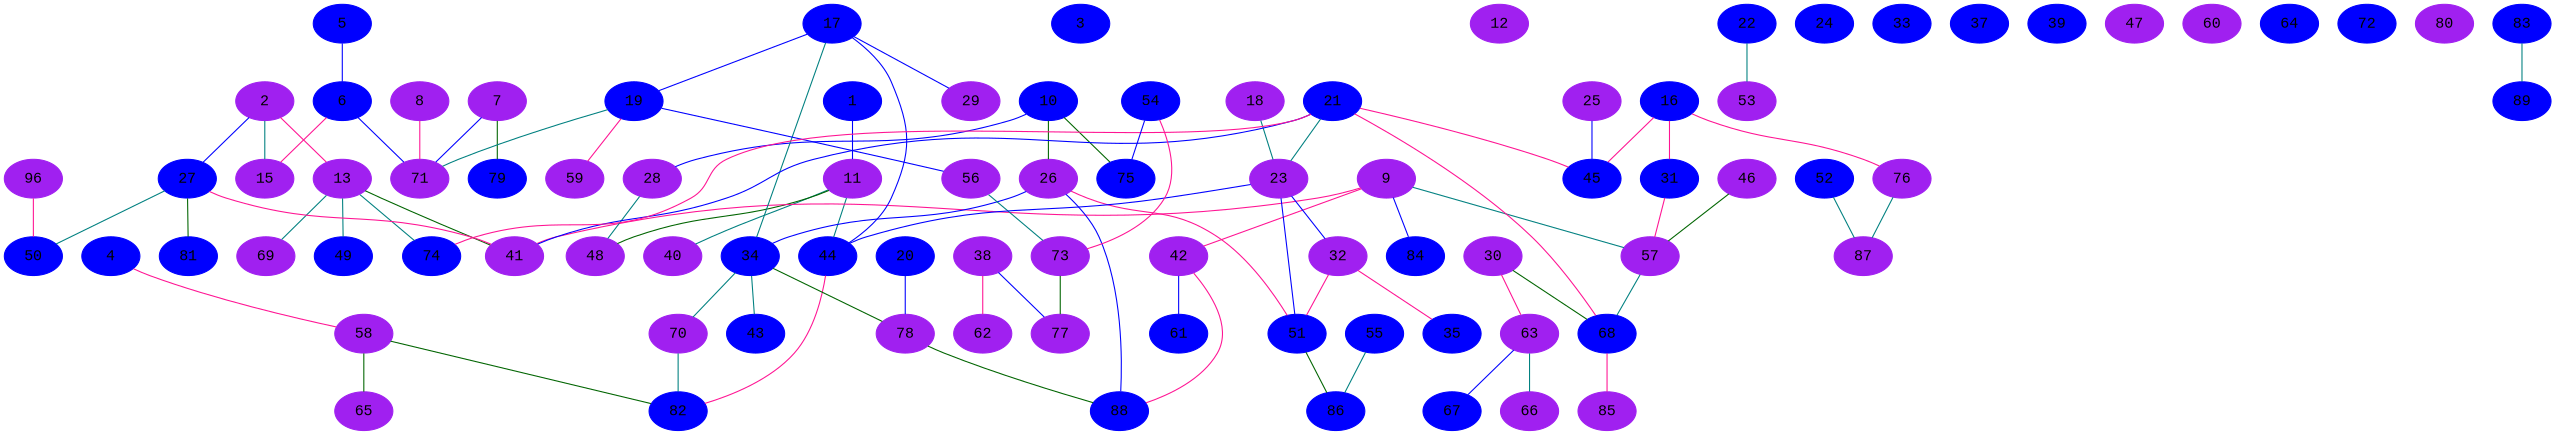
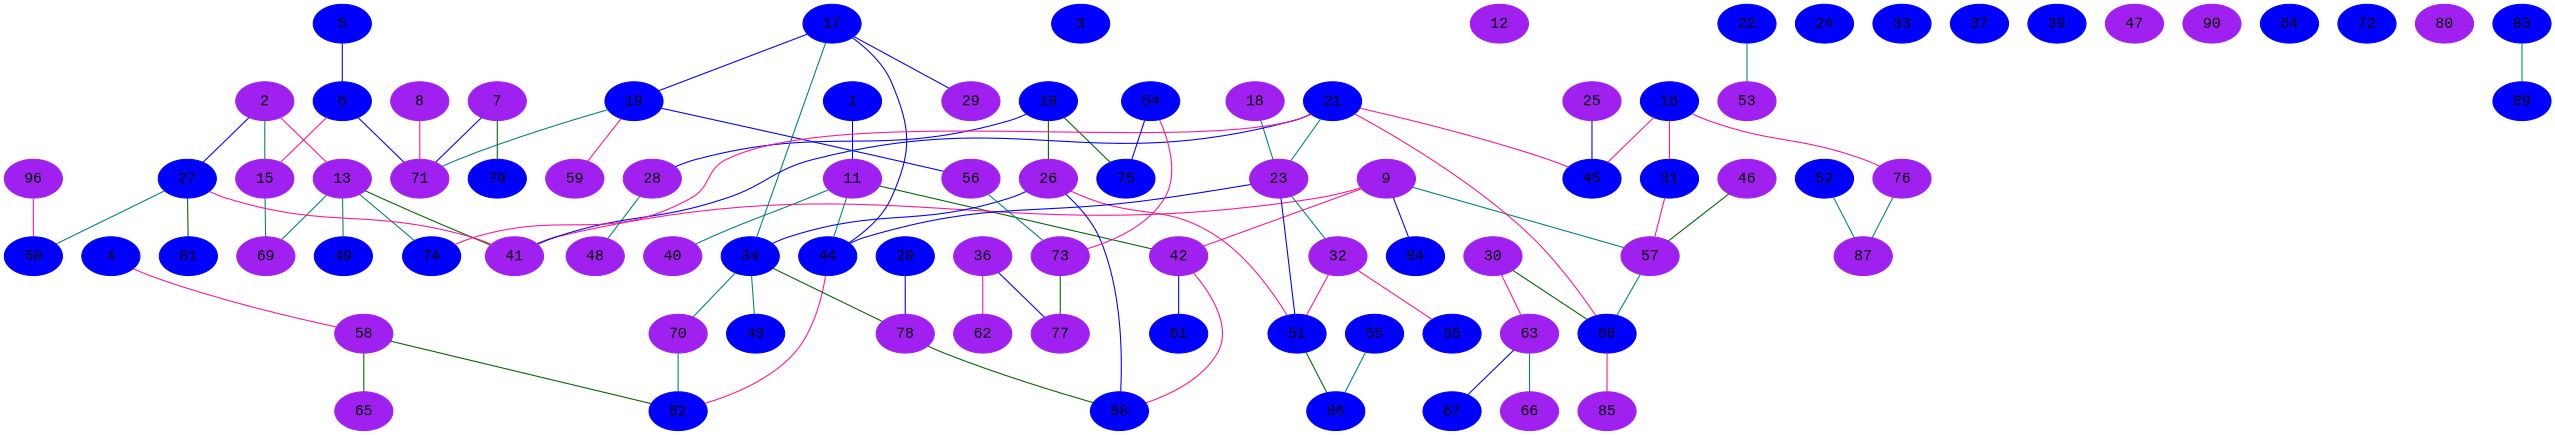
  graph {
    fontname="Liberation Mono"
    node [color=blue fontname="Liberation Mono" style=filled]
    edge [color=teal fontname="Liberation Mono"]
    1
    11 [color=purple]
    40 [color=purple]
    44
    48 [color=purple]
    2 [color=purple]
    13 [color=purple]
    15 [color=purple]
    27
    41 [color=purple]
    49
    69 [color=purple]
    74
    50
    81
    3
    4
    58 [color=purple]
    82
    65 [color=purple]
    5
    6
    71 [color=purple]
    7 [color=purple]
    79
    8 [color=purple]
    9 [color=purple]
    42 [color=purple]
    84
    57 [color=purple]
    88
    61
    10
    26 [color=purple]
    28 [color=purple]
    75
    34
    51
    12 [color=purple]
    56 [color=purple]
    73 [color=purple]
    16
    31
    45
    76 [color=purple]
    87 [color=purple]
    17
    19
    29 [color=purple]
    59 [color=purple]
    78 [color=purple]
    43
    70 [color=purple]
    18 [color=purple]
    23 [color=purple]
    32 [color=purple]
    20
    21
    68
    85 [color=purple]
    22
    53 [color=purple]
    35
    86
    24
    25 [color=purple]
    30 [color=purple]
    63 [color=purple]
    66 [color=purple]
    67
    33
    n72 [color=purple label=96]
    37
-   38 [color=purple]
+   38 [color=purple label=36]
    62 [color=purple]
    77 [color=purple]
    39
    46 [color=purple]
    47 [color=purple]
    52
    54
    55
-   60 [color=purple]
+   60 [color=purple label=90]
    64
    72
    80 [color=purple]
    83
    89
    1 -- 11 [color=blue]
    11 -- 40
    11 -- 44
-   11 -- 48 [color=darkgreen]
+   11 -- 42 [color=darkgreen]
    44 -- 82 [color=deeppink]
    2 -- 13 [color=deeppink]
    2 -- 15
    2 -- 27 [color=blue]
    13 -- 41 [color=darkgreen]
    13 -- 49
    13 -- 69
    13 -- 74
+   15 -- 69
    27 -- 41 [color=deeppink]
    27 -- 50
    27 -- 81 [color=darkgreen]
    4 -- 58 [color=deeppink]
    58 -- 82 [color=darkgreen]
    58 -- 65 [color=darkgreen]
    5 -- 6 [color=blue]
    6 -- 15 [color=deeppink]
    6 -- 71 [color=blue]
    7 -- 71 [color=blue]
    7 -- 79 [color=darkgreen]
    8 -- 71 [color=deeppink]
    9 -- 41 [color=deeppink]
    9 -- 42 [color=deeppink]
    9 -- 84 [color=blue]
    9 -- 57
    42 -- 88 [color=deeppink]
    42 -- 61 [color=blue]
    57 -- 68
    10 -- 26 [color=darkgreen]
    10 -- 28 [color=blue]
    10 -- 75 [color=darkgreen]
    26 -- 88 [color=blue]
    26 -- 34 [color=blue]
    26 -- 51 [color=deeppink]
    28 -- 48
    34 -- 78 [color=darkgreen]
    34 -- 43
    34 -- 70
    51 -- 86 [color=darkgreen]
    56 -- 73
    73 -- 77 [color=darkgreen]
    16 -- 31 [color=deeppink]
    16 -- 45 [color=deeppink]
    16 -- 76 [color=deeppink]
    31 -- 57 [color=deeppink]
    76 -- 87
    17 -- 44 [color=blue]
    17 -- 34
    17 -- 19 [color=blue]
    17 -- 29 [color=blue]
    19 -- 71
    19 -- 56 [color=blue]
    19 -- 59 [color=deeppink]
    78 -- 88 [color=darkgreen]
    70 -- 82
    18 -- 23
    23 -- 44 [color=blue]
    23 -- 51 [color=blue]
-   23 -- 32 [color=blue]
+   23 -- 32
    32 -- 51 [color=deeppink]
    32 -- 35 [color=deeppink]
    20 -- 78 [color=blue]
    21 -- 41 [color=blue]
    21 -- 74 [color=deeppink]
    21 -- 45 [color=deeppink]
    21 -- 23
    21 -- 68 [color=deeppink]
    68 -- 85 [color=deeppink]
    22 -- 53
    25 -- 45 [color=blue]
    30 -- 68 [color=darkgreen]
    30 -- 63 [color=deeppink]
    63 -- 66
    63 -- 67 [color=blue]
    n72 -- 50 [color=deeppink]
    38 -- 62 [color=deeppink]
    38 -- 77 [color=blue]
    46 -- 57 [color=darkgreen]
    52 -- 87
    54 -- 75 [color=blue]
    54 -- 73 [color=deeppink]
    55 -- 86
    83 -- 89
  }
